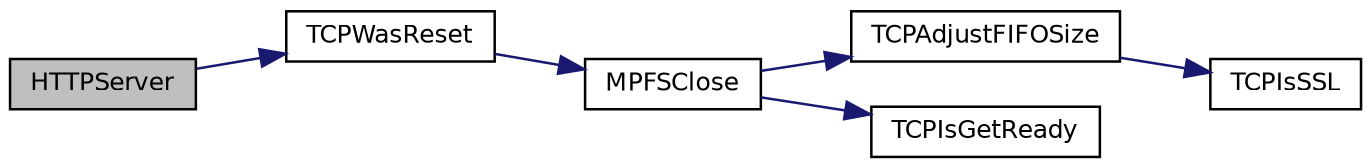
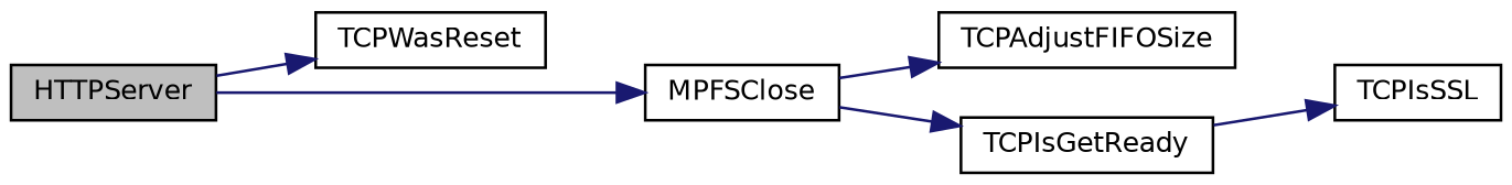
  digraph {
    rankdir=LR
    node [color=black fillcolor=white fontname=Helvetica fontsize=10 shape=record style=filled]
    edge [color=midnightblue fontname=Helvetica fontsize=10 labelfontname=Helvetica labelfontsize=10 style=solid]
    n1 [fillcolor=grey75 fontcolor=black height=0.2 label=HTTPServer width=0.4]
    n2 [height=0.2 label=TCPWasReset width=0.4]
    n3 [height=0.2 label=MPFSClose width=0.4]
    n4 [height=0.2 label=TCPAdjustFIFOSize width=0.4]
    n5 [height=0.2 label=TCPIsGetReady width=0.4]
    n6 [height=0.2 label=TCPIsSSL width=0.4]
    n1 -> n2
-   n2 -> n3
+   n1 -> n3
    n3 -> n4
    n3 -> n5
-   n4 -> n6
+   n5 -> n6
  }
